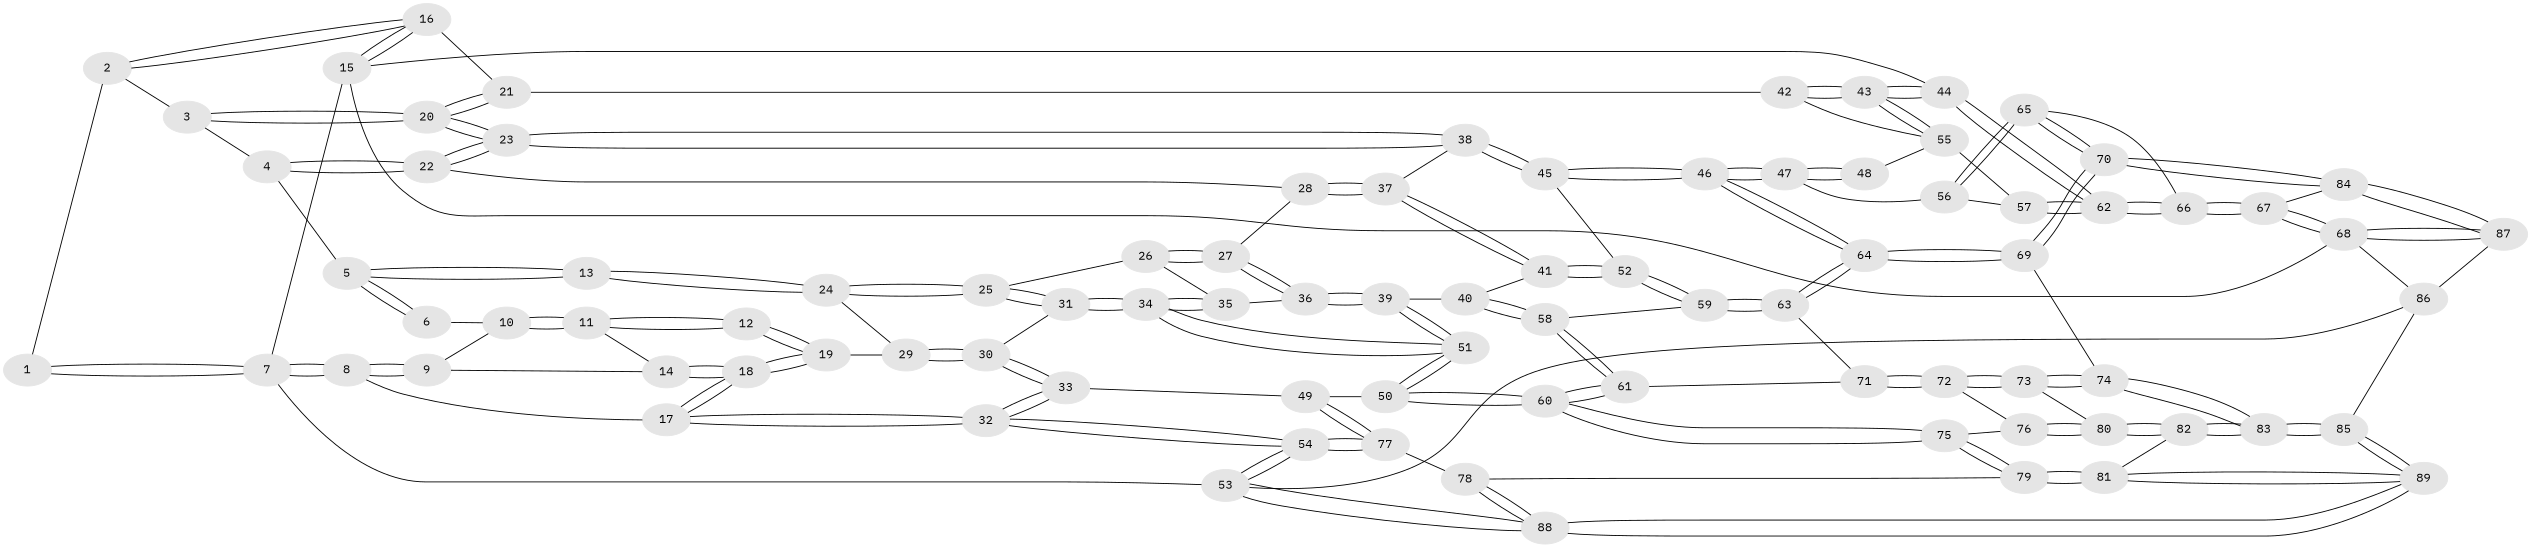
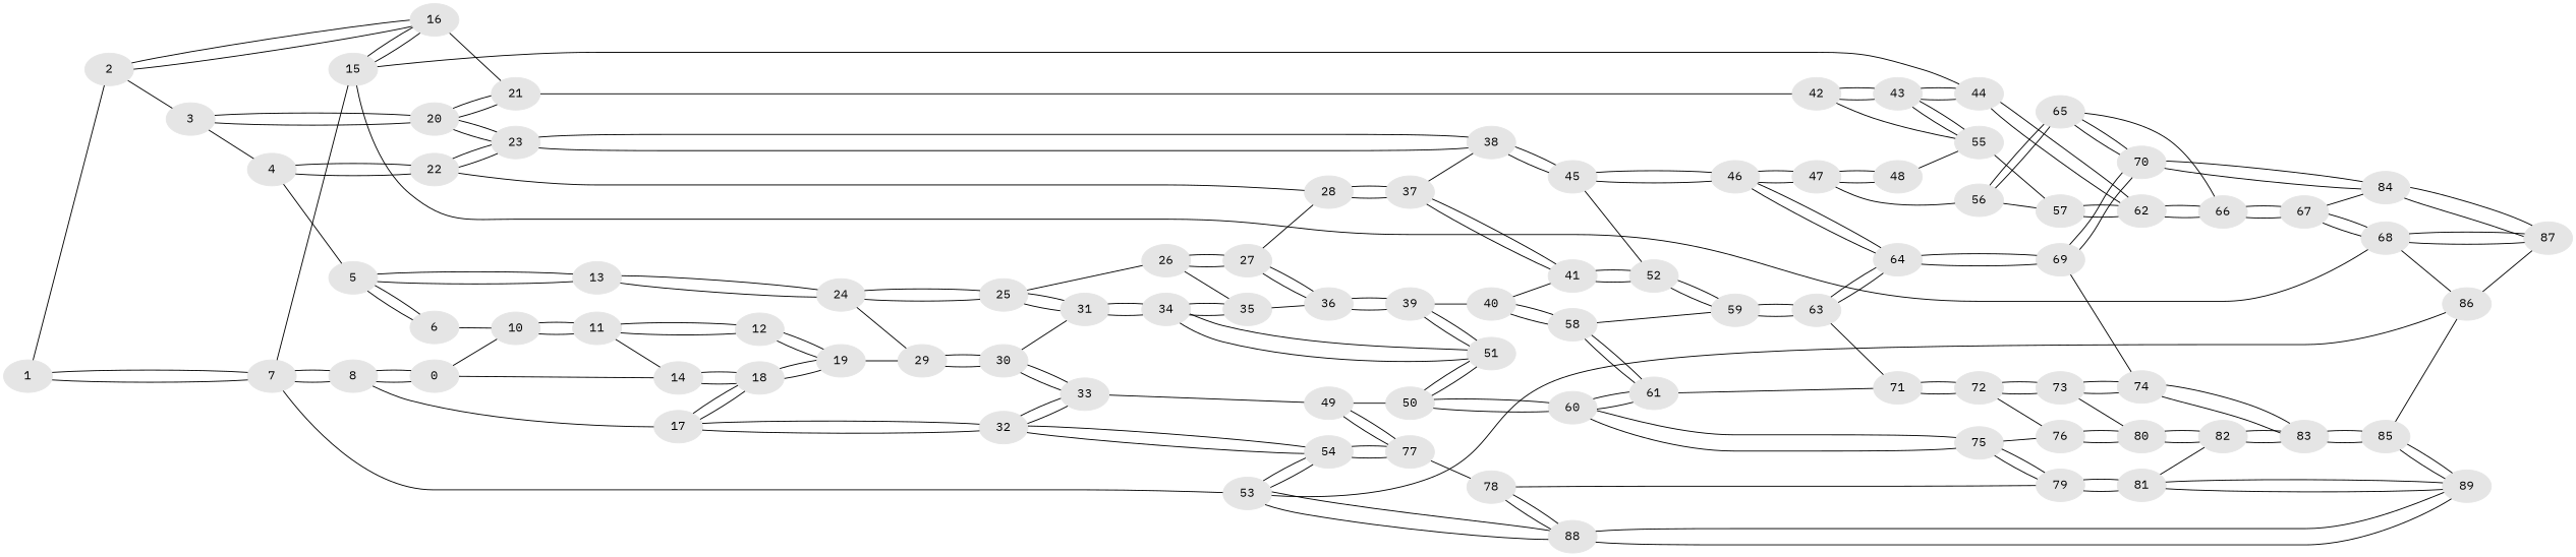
  graph {
    fontname="IBM Plex Mono"
    rankdir=LR
    node [color=gray90 fontname="IBM Plex Mono" style=filled]
    edge [fontname="IBM Plex Mono"]
    1
    2
    7
    3
    16
    8
    15
    53
    4
    20
    21
    5
    22
    23
    6
    13
    28
    10
    24
    11
-   9
+   9 [label=0]
    17
    44
    68
    54
    86
    88
    14
    18
    32
    12
    19
    29
    25
    62
    87
    42
    33
    30
    38
    43
    55
    37
    45
    26
    31
    27
    35
    34
    36
    39
    41
    49
    51
    77
    50
    40
    52
    46
    58
    59
    61
    48
    57
    66
    47
    64
    56
    69
    65
    60
    78
    75
    63
    89
    70
    71
    76
    79
    72
    67
    74
    84
    83
    73
    80
    82
    85
    81
    1 -- 2
    1 -- 7
    1 -- 7
    2 -- 3
    2 -- 16
    2 -- 16
    7 -- 8
    7 -- 8
    7 -- 15
    7 -- 53
    3 -- 4
    3 -- 20
    3 -- 20
    16 -- 21
    8 -- 9
    8 -- 9
    8 -- 17
    15 -- 16
    15 -- 16
    15 -- 44
    15 -- 68
    53 -- 54
    53 -- 54
    53 -- 86
    53 -- 88
    53 -- 88
    4 -- 5
    4 -- 22
    4 -- 22
    20 -- 21
    20 -- 21
    20 -- 23
    20 -- 23
    21 -- 42
    5 -- 6
    5 -- 6
    5 -- 13
    5 -- 13
    22 -- 23
    22 -- 23
    22 -- 28
    23 -- 38
    23 -- 38
    6 -- 10
    13 -- 24
    13 -- 24
    28 -- 37
    28 -- 37
    10 -- 11
    10 -- 11
    24 -- 29
    24 -- 25
    24 -- 25
    11 -- 14
    11 -- 12
    11 -- 12
    9 -- 10
    9 -- 14
    17 -- 18
    17 -- 18
    17 -- 32
    17 -- 32
    44 -- 62
    44 -- 62
    68 -- 86
    68 -- 87
    68 -- 87
    54 -- 77
    54 -- 77
    86 -- 87
    88 -- 89
    88 -- 89
    14 -- 18
    14 -- 18
    18 -- 19
    18 -- 19
    32 -- 54
    32 -- 54
    32 -- 33
    32 -- 33
    12 -- 19
    12 -- 19
    19 -- 29
    29 -- 30
    29 -- 30
    25 -- 26
    25 -- 31
    25 -- 31
    62 -- 66
    62 -- 66
    42 -- 43
    42 -- 43
    42 -- 55
    33 -- 49
    30 -- 33
    30 -- 33
    30 -- 31
    38 -- 45
    38 -- 45
    43 -- 44
    43 -- 44
    43 -- 55
    43 -- 55
    55 -- 57
    37 -- 38
    37 -- 41
    37 -- 41
    45 -- 52
    45 -- 46
    45 -- 46
    26 -- 27
    26 -- 27
    26 -- 35
    31 -- 34
    31 -- 34
    27 -- 28
    27 -- 36
    27 -- 36
    35 -- 36
    34 -- 35
    34 -- 35
    34 -- 51
    34 -- 51
    36 -- 39
    36 -- 39
    39 -- 51
    39 -- 51
    39 -- 40
    41 -- 52
    41 -- 52
    49 -- 77
    49 -- 77
    49 -- 50
    77 -- 78
    50 -- 51
    50 -- 51
    50 -- 60
    50 -- 60
    40 -- 41
    40 -- 58
    40 -- 58
    52 -- 59
    52 -- 59
    46 -- 47
    46 -- 47
    46 -- 64
    46 -- 64
    58 -- 59
    58 -- 61
    58 -- 61
    59 -- 63
    59 -- 63
    61 -- 71
    48 -- 55
    57 -- 62
    57 -- 62
    66 -- 67
    66 -- 67
    47 -- 48
    47 -- 48
    47 -- 56
    64 -- 69
    64 -- 69
    56 -- 57
    56 -- 65
    56 -- 65
    69 -- 70
    69 -- 70
    69 -- 74
    65 -- 66
    65 -- 70
    65 -- 70
    60 -- 61
    60 -- 61
    60 -- 75
    60 -- 75
    78 -- 88
    78 -- 88
    78 -- 79
    75 -- 76
    75 -- 79
    75 -- 79
    63 -- 64
    63 -- 64
    63 -- 71
    70 -- 84
    70 -- 84
    71 -- 72
    71 -- 72
    76 -- 80
    76 -- 80
    79 -- 81
    79 -- 81
    72 -- 76
    72 -- 73
    72 -- 73
    67 -- 68
    67 -- 68
    67 -- 84
    74 -- 83
    74 -- 83
    84 -- 87
    84 -- 87
    83 -- 85
    83 -- 85
    73 -- 74
    73 -- 74
    73 -- 80
    80 -- 82
    80 -- 82
    82 -- 83
    82 -- 83
    85 -- 86
    85 -- 89
    85 -- 89
    81 -- 89
    81 -- 89
    81 -- 82
  }
